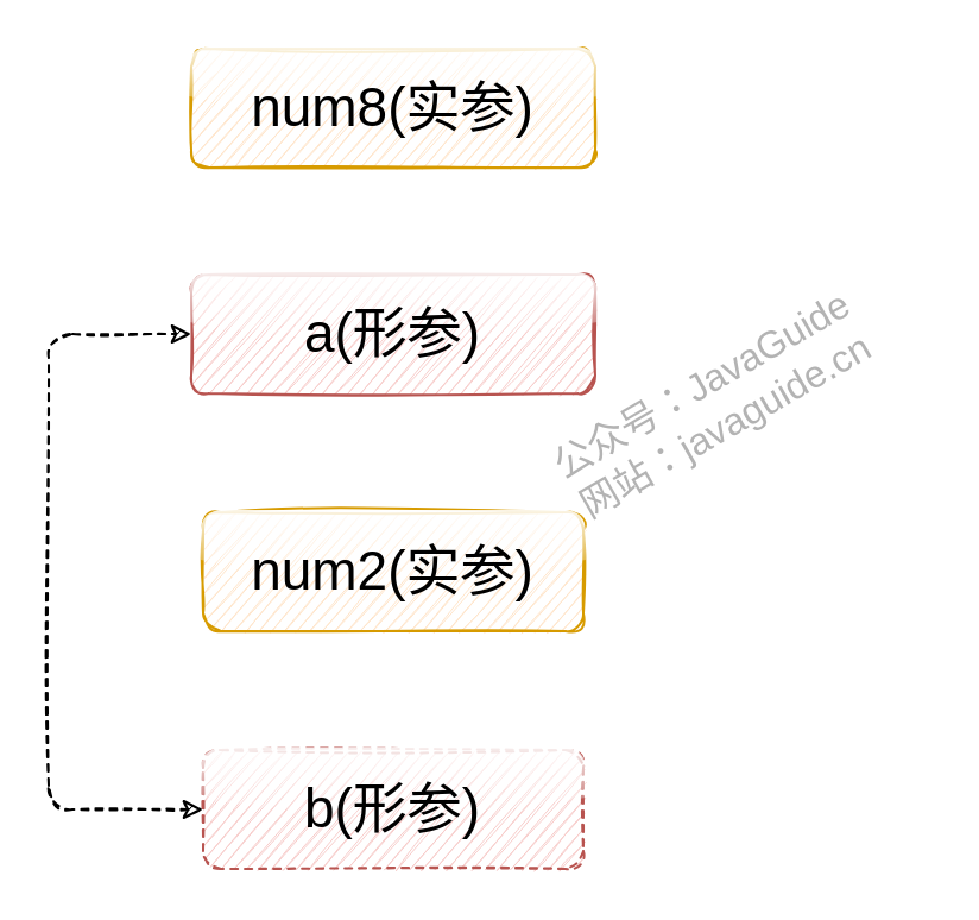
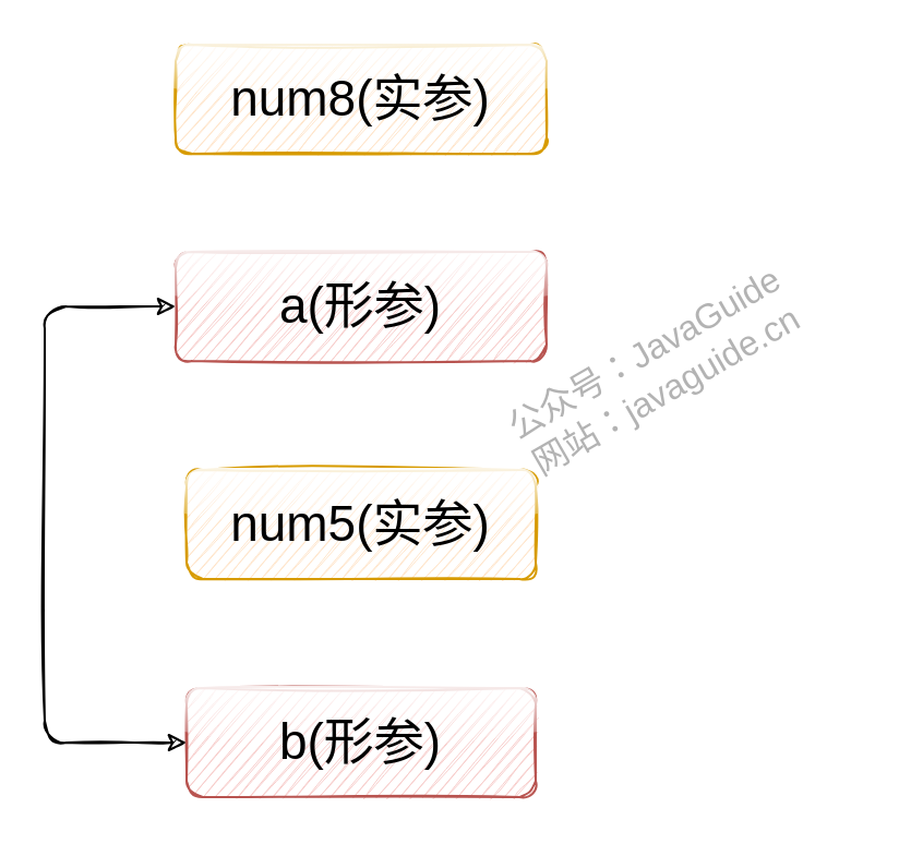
  <mxCell id="0" />
  <mxCell id="1" parent="0" />
- <mxCell id="2" value="&lt;font style=&quot;font-size: 23px&quot;&gt;num2(实参)&lt;/font&gt;" style="rounded=1;whiteSpace=wrap;html=1;glass=1;shadow=0;sketch=1;fillColor=#ffe6cc;strokeColor=#d79b00;" parent="1" vertex="1"><mxGeometry x="85" y="215" width="160" height="50" as="geometry" /></mxCell>
+ <mxCell id="2" value="&lt;font style=&quot;font-size: 23px&quot;&gt;num5(实参)&lt;/font&gt;" style="rounded=1;whiteSpace=wrap;html=1;glass=1;shadow=0;sketch=1;fillColor=#ffe6cc;strokeColor=#d79b00;" parent="1" vertex="1"><mxGeometry x="85" y="215" width="160" height="50" as="geometry" /></mxCell>
  <mxCell id="3" value="&lt;font style=&quot;font-size: 23px&quot;&gt;num8(实参)&lt;/font&gt;" style="rounded=1;whiteSpace=wrap;html=1;glass=1;shadow=0;sketch=1;fillColor=#ffe6cc;strokeColor=#d79b00;" parent="1" vertex="1"><mxGeometry x="80" y="20" width="170" height="50" as="geometry" /></mxCell>
- <mxCell id="4" value="&lt;span style=&quot;font-size: 23px&quot;&gt;b(形参)&lt;/span&gt;" style="rounded=1;whiteSpace=wrap;html=1;glass=1;shadow=0;sketch=1;fillColor=#f8cecc;strokeColor=#b85450;dashed=1;" parent="1" vertex="1"><mxGeometry x="85" y="315" width="160" height="50" as="geometry" /></mxCell>
+ <mxCell id="4" value="&lt;span style=&quot;font-size: 23px&quot;&gt;b(形参)&lt;/span&gt;" style="rounded=1;whiteSpace=wrap;html=1;glass=1;shadow=0;sketch=1;fillColor=#f8cecc;strokeColor=#b85450;" parent="1" vertex="1"><mxGeometry x="85" y="315" width="160" height="50" as="geometry" /></mxCell>
  <mxCell id="5" value="&lt;font style=&quot;font-size: 23px&quot;&gt;a(形参)&lt;/font&gt;" style="rounded=1;whiteSpace=wrap;html=1;glass=1;shadow=0;sketch=1;fillColor=#f8cecc;strokeColor=#b85450;" parent="1" vertex="1"><mxGeometry x="80" y="115" width="170" height="50" as="geometry" /></mxCell>
- <mxCell id="6" value="" style="endArrow=classic;startArrow=classic;html=1;entryX=0;entryY=0.5;entryDx=0;entryDy=0;exitX=0;exitY=0.5;exitDx=0;exitDy=0;edgeStyle=orthogonalEdgeStyle;sketch=1;shadow=0;dashed=1;" parent="1" source="4" target="5" edge="1"><mxGeometry width="50" height="50" relative="1" as="geometry"><mxPoint x="30" y="195" as="sourcePoint" /><mxPoint x="80" y="145" as="targetPoint" /><Array as="points"><mxPoint x="20" y="340" /><mxPoint x="20" y="140" /></Array></mxGeometry></mxCell>
+ <mxCell id="6" value="" style="endArrow=classic;startArrow=classic;html=1;entryX=0;entryY=0.5;entryDx=0;entryDy=0;exitX=0;exitY=0.5;exitDx=0;exitDy=0;edgeStyle=orthogonalEdgeStyle;sketch=1;shadow=0;" parent="1" source="4" target="5" edge="1"><mxGeometry width="50" height="50" relative="1" as="geometry"><mxPoint x="30" y="195" as="sourcePoint" /><mxPoint x="80" y="145" as="targetPoint" /><Array as="points"><mxPoint x="20" y="340" /><mxPoint x="20" y="140" /></Array></mxGeometry></mxCell>
  <mxCell id="7" value="公众号：JavaGuide&lt;br style=&quot;font-size: 16px&quot;&gt;网站：javaguide.cn" style="text;html=1;strokeColor=none;fillColor=none;align=center;verticalAlign=middle;whiteSpace=wrap;rounded=0;labelBackgroundColor=none;fontSize=16;fontColor=#B3B3B3;rotation=-30;sketch=1;shadow=0;" vertex="1" parent="1"><mxGeometry x="210" y="165" width="180" height="10" as="geometry" /></mxCell>
